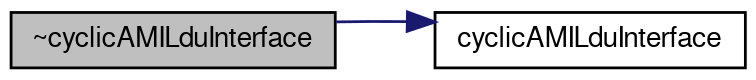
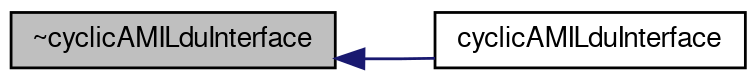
  digraph {
    rankdir=LR
    node [color=black fontname=FreeSans fontsize=10 shape=record]
    n1 [fillcolor=grey75 fontcolor=black height=0.2 label="~cyclicAMILduInterface" style=filled width=0.4]
    n2 [height=0.2 label=cyclicAMILduInterface width=0.4]
-   n2 -> n1 [color=midnightblue dir=back fontname=FreeSans fontsize=10 labelfontname=FreeSans labelfontsize=10 style=solid]
+   n1 -> n2 [color=midnightblue dir=back fontname=FreeSans fontsize=10 labelfontname=FreeSans labelfontsize=10 style=solid]
  }
